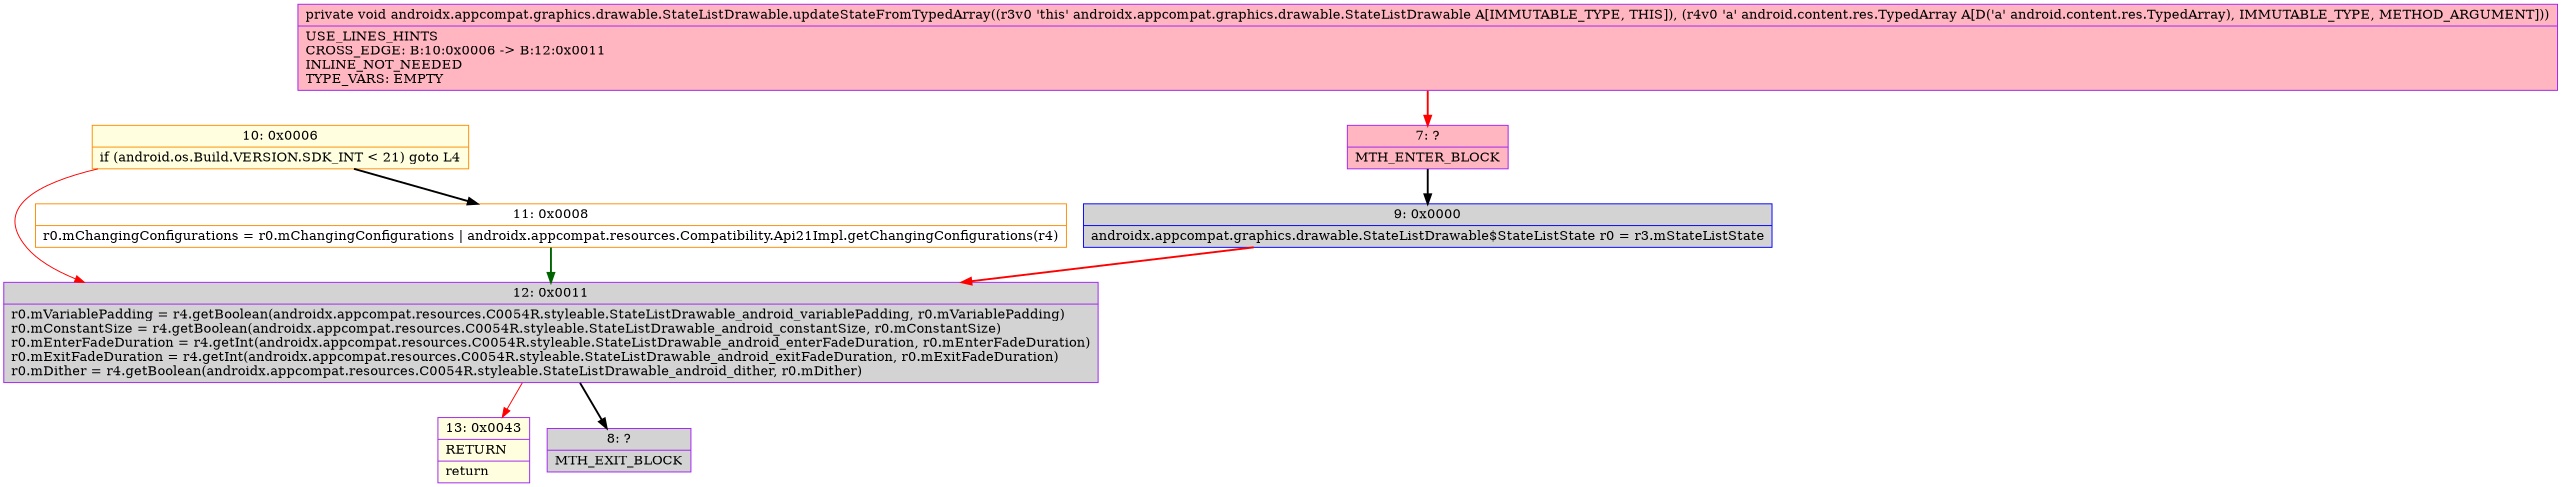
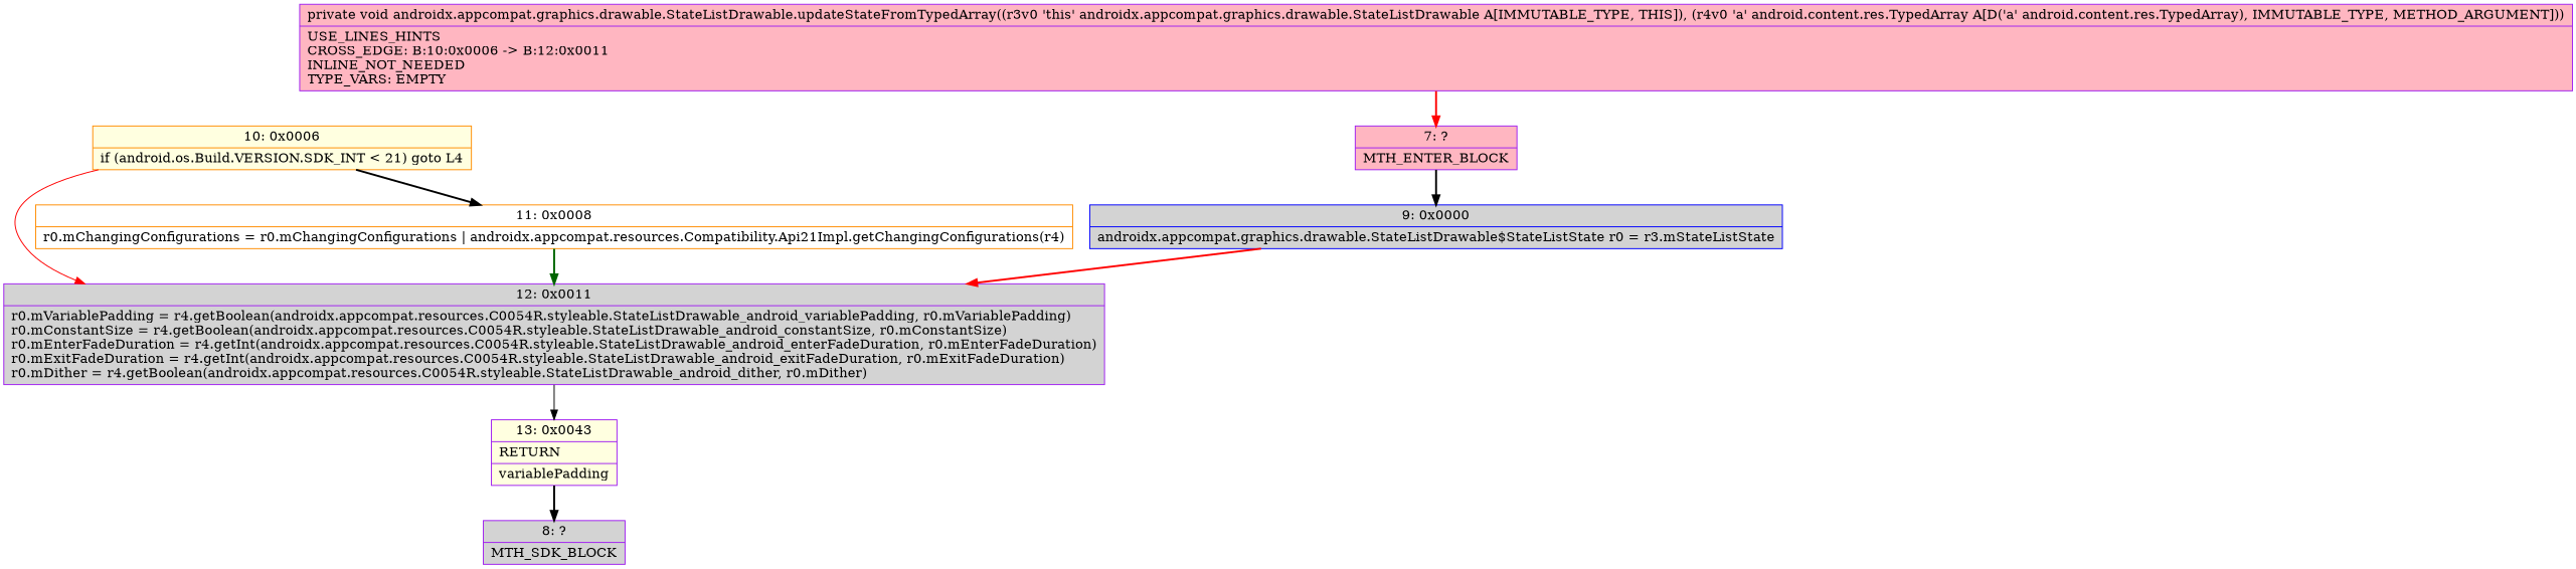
  digraph {
    node [color=purple fillcolor=lightgrey shape=record style=filled]
    edge [color=black style=bold]
    n1 [fillcolor=lightpink label="{7\:\ ?|MTH_ENTER_BLOCK\l}"]
    n2 [color=blue label="{9\:\ 0x0000|androidx.appcompat.graphics.drawable.StateListDrawable$StateListState r0 = r3.mStateListState\l}"]
    n3 [label="{12\:\ 0x0011|r0.mVariablePadding = r4.getBoolean(androidx.appcompat.resources.C0054R.styleable.StateListDrawable_android_variablePadding, r0.mVariablePadding)\lr0.mConstantSize = r4.getBoolean(androidx.appcompat.resources.C0054R.styleable.StateListDrawable_android_constantSize, r0.mConstantSize)\lr0.mEnterFadeDuration = r4.getInt(androidx.appcompat.resources.C0054R.styleable.StateListDrawable_android_enterFadeDuration, r0.mEnterFadeDuration)\lr0.mExitFadeDuration = r4.getInt(androidx.appcompat.resources.C0054R.styleable.StateListDrawable_android_exitFadeDuration, r0.mExitFadeDuration)\lr0.mDither = r4.getBoolean(androidx.appcompat.resources.C0054R.styleable.StateListDrawable_android_dither, r0.mDither)\l}"]
    n4 [color=darkorange fillcolor=lightyellow label="{10\:\ 0x0006|if (android.os.Build.VERSION.SDK_INT \< 21) goto L4\l}"]
    n5 [color=darkorange fillcolor=white label="{11\:\ 0x0008|r0.mChangingConfigurations = r0.mChangingConfigurations \| androidx.appcompat.resources.Compatibility.Api21Impl.getChangingConfigurations(r4)\l}"]
-   n6 [fillcolor=lightyellow label="{13\:\ 0x0043|RETURN\l|return\l}"]
-   n7 [label="{8\:\ ?|MTH_EXIT_BLOCK\l}"]
+   n6 [fillcolor=lightyellow label="{13\:\ 0x0043|RETURN\l|variablePadding\l}"]
+   n7 [label="{8\:\ ?|MTH_SDK_BLOCK\l}"]
    n8 [fillcolor=lightpink label="{private void androidx.appcompat.graphics.drawable.StateListDrawable.updateStateFromTypedArray((r3v0 'this' androidx.appcompat.graphics.drawable.StateListDrawable A[IMMUTABLE_TYPE, THIS]), (r4v0 'a' android.content.res.TypedArray A[D('a' android.content.res.TypedArray), IMMUTABLE_TYPE, METHOD_ARGUMENT]))  | USE_LINES_HINTS\lCROSS_EDGE: B:10:0x0006 \-\> B:12:0x0011\lINLINE_NOT_NEEDED\lTYPE_VARS: EMPTY\l}"]
    n1 -> n2
    n2 -> n3 [color=red]
-   n3 -> n6 [color=red style=solid]
+   n3 -> n6 [style=solid]
    n4 -> n3 [color=red style=solid]
    n4 -> n5
    n5 -> n3 [color=darkgreen]
-   n3 -> n7
+   n6 -> n7
    n8 -> n1 [color=red]
  }
